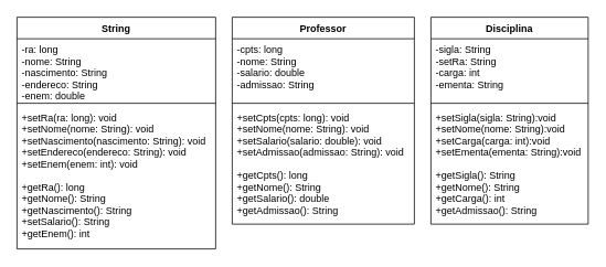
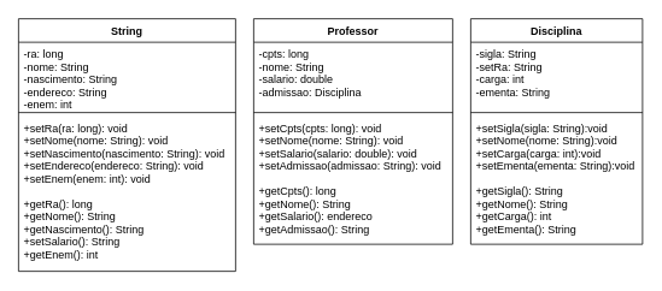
  <mxCell id="0" />
  <mxCell id="1" parent="0" />
  <mxCell id="2" value="String" style="swimlane;fontStyle=1;align=center;verticalAlign=top;childLayout=stackLayout;horizontal=1;startSize=26;horizontalStack=0;resizeParent=1;resizeParentMax=0;resizeLast=0;collapsible=1;marginBottom=0;" parent="1" vertex="1"><mxGeometry x="20" y="20" width="240" height="280" as="geometry" /></mxCell>
- <mxCell id="3" value="-ra: long&#10;-nome: String&#10;-nascimento: String&#10;-endereco: String&#10;-enem: double" style="text;strokeColor=none;fillColor=none;align=left;verticalAlign=top;spacingLeft=4;spacingRight=4;overflow=hidden;rotatable=0;points=[[0,0.5],[1,0.5]];portConstraint=eastwest;" parent="2" vertex="1"><mxGeometry y="26" width="240" height="74" as="geometry" /></mxCell>
+ <mxCell id="3" value="-ra: long&#10;-nome: String&#10;-nascimento: String&#10;-endereco: String&#10;-enem: int" style="text;strokeColor=none;fillColor=none;align=left;verticalAlign=top;spacingLeft=4;spacingRight=4;overflow=hidden;rotatable=0;points=[[0,0.5],[1,0.5]];portConstraint=eastwest;" parent="2" vertex="1"><mxGeometry y="26" width="240" height="74" as="geometry" /></mxCell>
  <mxCell id="4" value="" style="line;strokeWidth=1;fillColor=none;align=left;verticalAlign=middle;spacingTop=-1;spacingLeft=3;spacingRight=3;rotatable=0;labelPosition=right;points=[];portConstraint=eastwest;" parent="2" vertex="1"><mxGeometry y="100" width="240" height="8" as="geometry" /></mxCell>
  <mxCell id="5" value="+setRa(ra: long): void&#10;+setNome(nome: String): void&#10;+setNascimento(nascimento: String): void&#10;+setEndereco(endereco: String): void&#10;+setEnem(enem: int): void&#10;&#10;+getRa(): long&#10;+getNome(): String&#10;+getNascimento(): String&#10;+setSalario(): String&#10;+getEnem(): int&#10;" style="text;strokeColor=none;fillColor=none;align=left;verticalAlign=top;spacingLeft=4;spacingRight=4;overflow=hidden;rotatable=0;points=[[0,0.5],[1,0.5]];portConstraint=eastwest;" parent="2" vertex="1"><mxGeometry y="108" width="240" height="172" as="geometry" /></mxCell>
  <mxCell id="6" value="Professor" style="swimlane;fontStyle=1;align=center;verticalAlign=top;childLayout=stackLayout;horizontal=1;startSize=26;horizontalStack=0;resizeParent=1;resizeParentMax=0;resizeLast=0;collapsible=1;marginBottom=0;" parent="1" vertex="1"><mxGeometry x="280" y="20" width="220" height="250" as="geometry" /></mxCell>
- <mxCell id="7" value="-cpts: long&#10;-nome: String&#10;-salario: double&#10;-admissao: String" style="text;strokeColor=none;fillColor=none;align=left;verticalAlign=top;spacingLeft=4;spacingRight=4;overflow=hidden;rotatable=0;points=[[0,0.5],[1,0.5]];portConstraint=eastwest;" parent="6" vertex="1"><mxGeometry y="26" width="220" height="74" as="geometry" /></mxCell>
+ <mxCell id="7" value="-cpts: long&#10;-nome: String&#10;-salario: double&#10;-admissao: Disciplina" style="text;strokeColor=none;fillColor=none;align=left;verticalAlign=top;spacingLeft=4;spacingRight=4;overflow=hidden;rotatable=0;points=[[0,0.5],[1,0.5]];portConstraint=eastwest;" parent="6" vertex="1"><mxGeometry y="26" width="220" height="74" as="geometry" /></mxCell>
  <mxCell id="8" value="" style="line;strokeWidth=1;fillColor=none;align=left;verticalAlign=middle;spacingTop=-1;spacingLeft=3;spacingRight=3;rotatable=0;labelPosition=right;points=[];portConstraint=eastwest;" parent="6" vertex="1"><mxGeometry y="100" width="220" height="8" as="geometry" /></mxCell>
- <mxCell id="9" value="+setCpts(cpts: long): void&#10;+setNome(nome: String): void&#10;+setSalario(salario: double): void&#10;+setAdmissao(admissao: String): void&#10;&#10;+getCpts(): long&#10;+getNome(): String&#10;+getSalario(): double&#10;+getAdmissao(): String" style="text;strokeColor=none;fillColor=none;align=left;verticalAlign=top;spacingLeft=4;spacingRight=4;overflow=hidden;rotatable=0;points=[[0,0.5],[1,0.5]];portConstraint=eastwest;" parent="6" vertex="1"><mxGeometry y="108" width="220" height="142" as="geometry" /></mxCell>
+ <mxCell id="9" value="+setCpts(cpts: long): void&#10;+setNome(nome: String): void&#10;+setSalario(salario: double): void&#10;+setAdmissao(admissao: String): void&#10;&#10;+getCpts(): long&#10;+getNome(): String&#10;+getSalario(): endereco&#10;+getAdmissao(): String" style="text;strokeColor=none;fillColor=none;align=left;verticalAlign=top;spacingLeft=4;spacingRight=4;overflow=hidden;rotatable=0;points=[[0,0.5],[1,0.5]];portConstraint=eastwest;" parent="6" vertex="1"><mxGeometry y="108" width="220" height="142" as="geometry" /></mxCell>
  <mxCell id="10" value="Disciplina&#10;" style="swimlane;fontStyle=1;align=center;verticalAlign=top;childLayout=stackLayout;horizontal=1;startSize=26;horizontalStack=0;resizeParent=1;resizeParentMax=0;resizeLast=0;collapsible=1;marginBottom=0;" parent="1" vertex="1"><mxGeometry x="520" y="20" width="190" height="250" as="geometry"><mxRectangle x="710" y="260" width="100" height="30" as="alternateBounds" /></mxGeometry></mxCell>
  <mxCell id="11" value="-sigla: String&#10;-setRa: String&#10;-carga: int&#10;-ementa: String" style="text;strokeColor=none;fillColor=none;align=left;verticalAlign=top;spacingLeft=4;spacingRight=4;overflow=hidden;rotatable=0;points=[[0,0.5],[1,0.5]];portConstraint=eastwest;" parent="10" vertex="1"><mxGeometry y="26" width="190" height="74" as="geometry" /></mxCell>
  <mxCell id="12" value="" style="line;strokeWidth=1;fillColor=none;align=left;verticalAlign=middle;spacingTop=-1;spacingLeft=3;spacingRight=3;rotatable=0;labelPosition=right;points=[];portConstraint=eastwest;" parent="10" vertex="1"><mxGeometry y="100" width="190" height="8" as="geometry" /></mxCell>
- <mxCell id="13" value="+setSigla(sigla: String):void &#10;+setNome(nome: String):void&#10;+setCarga(carga: int):void&#10;+setEmenta(ementa: String):void&#10;&#10;+getSigla(): String&#10;+getNome(): String&#10;+getCarga(): int&#10;+getAdmissao(): String" style="text;strokeColor=none;fillColor=none;align=left;verticalAlign=top;spacingLeft=4;spacingRight=4;overflow=hidden;rotatable=0;points=[[0,0.5],[1,0.5]];portConstraint=eastwest;" parent="10" vertex="1"><mxGeometry y="108" width="190" height="142" as="geometry" /></mxCell>
+ <mxCell id="13" value="+setSigla(sigla: String):void &#10;+setNome(nome: String):void&#10;+setCarga(carga: int):void&#10;+setEmenta(ementa: String):void&#10;&#10;+getSigla(): String&#10;+getNome(): String&#10;+getCarga(): int&#10;+getEmenta(): String" style="text;strokeColor=none;fillColor=none;align=left;verticalAlign=top;spacingLeft=4;spacingRight=4;overflow=hidden;rotatable=0;points=[[0,0.5],[1,0.5]];portConstraint=eastwest;" parent="10" vertex="1"><mxGeometry y="108" width="190" height="142" as="geometry" /></mxCell>
